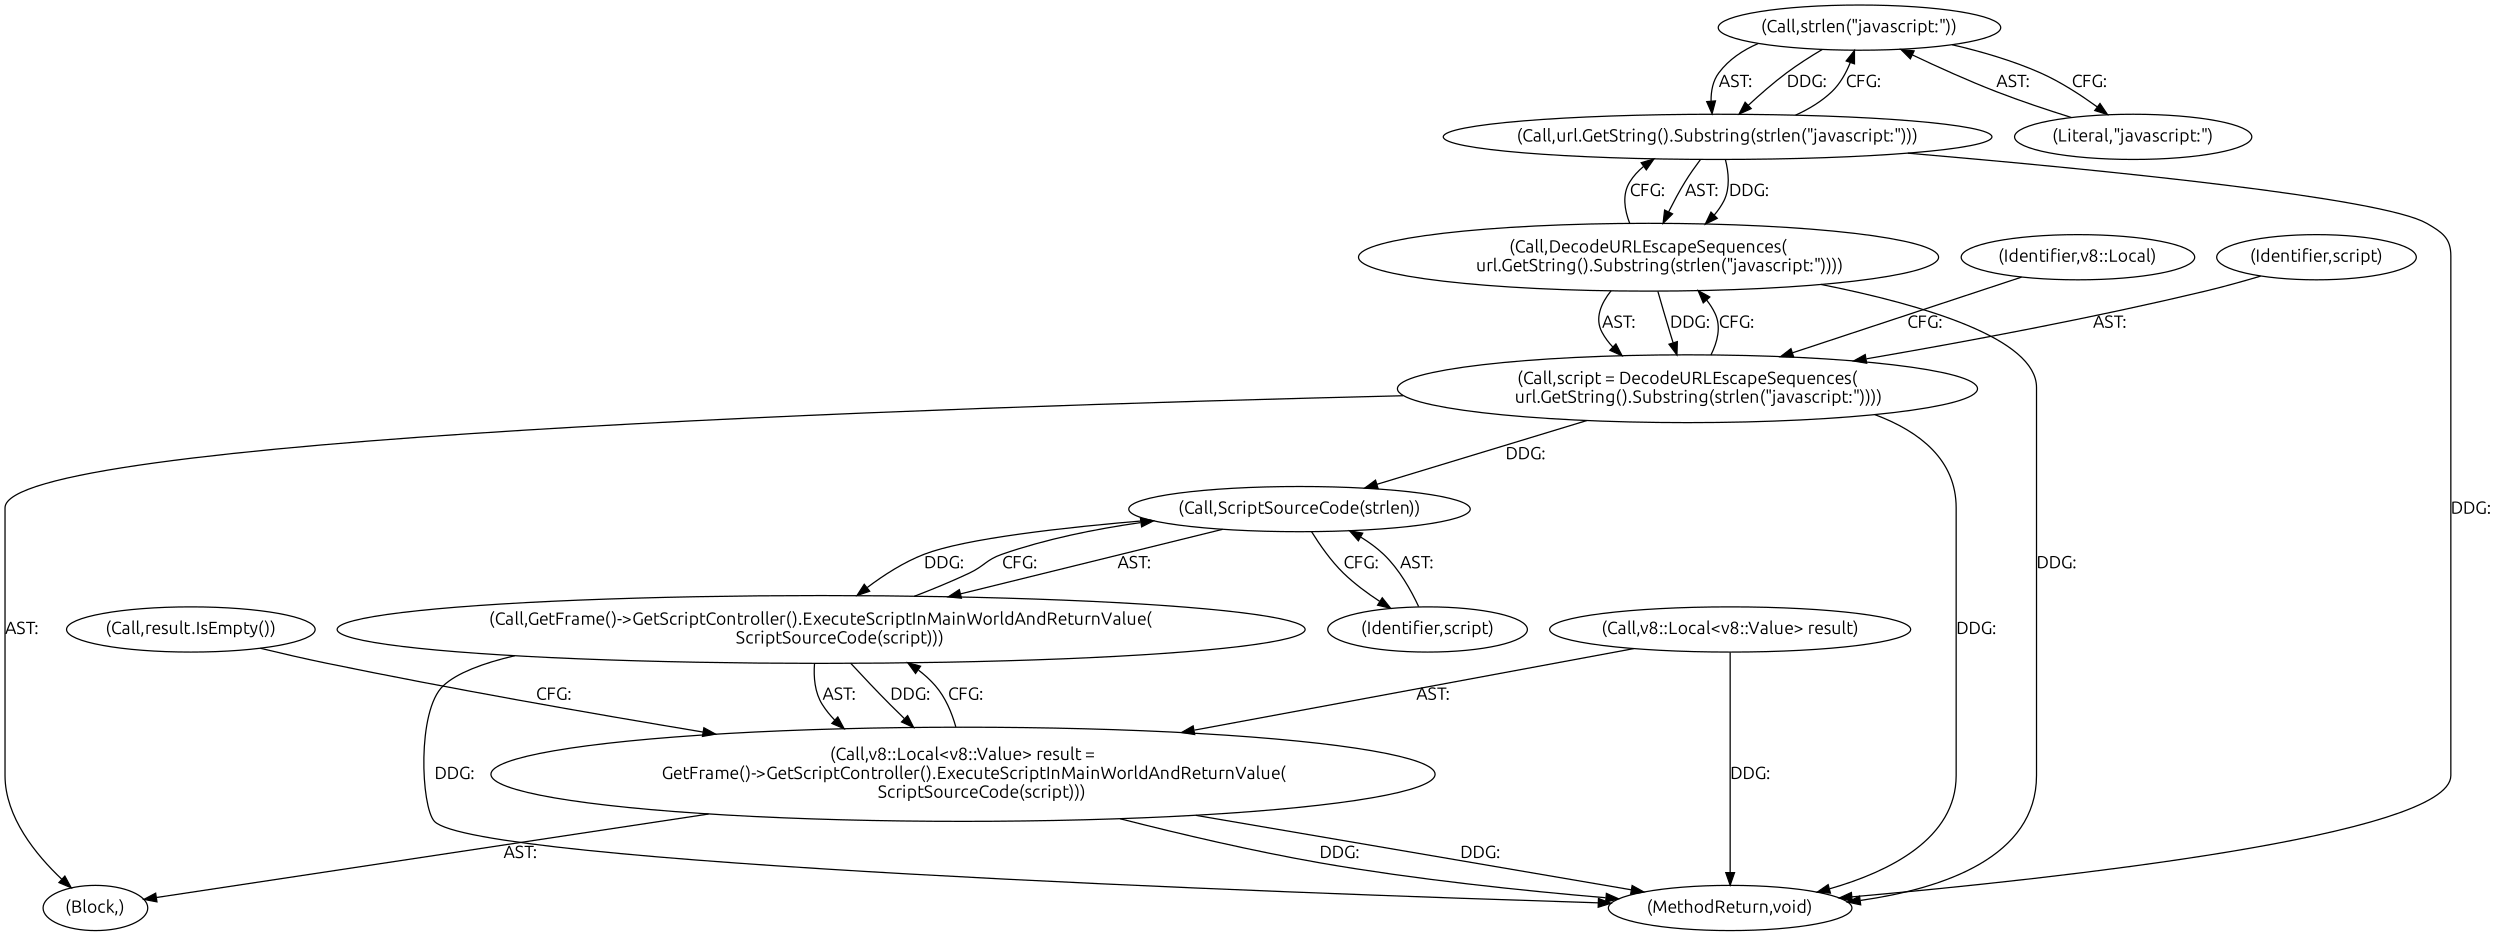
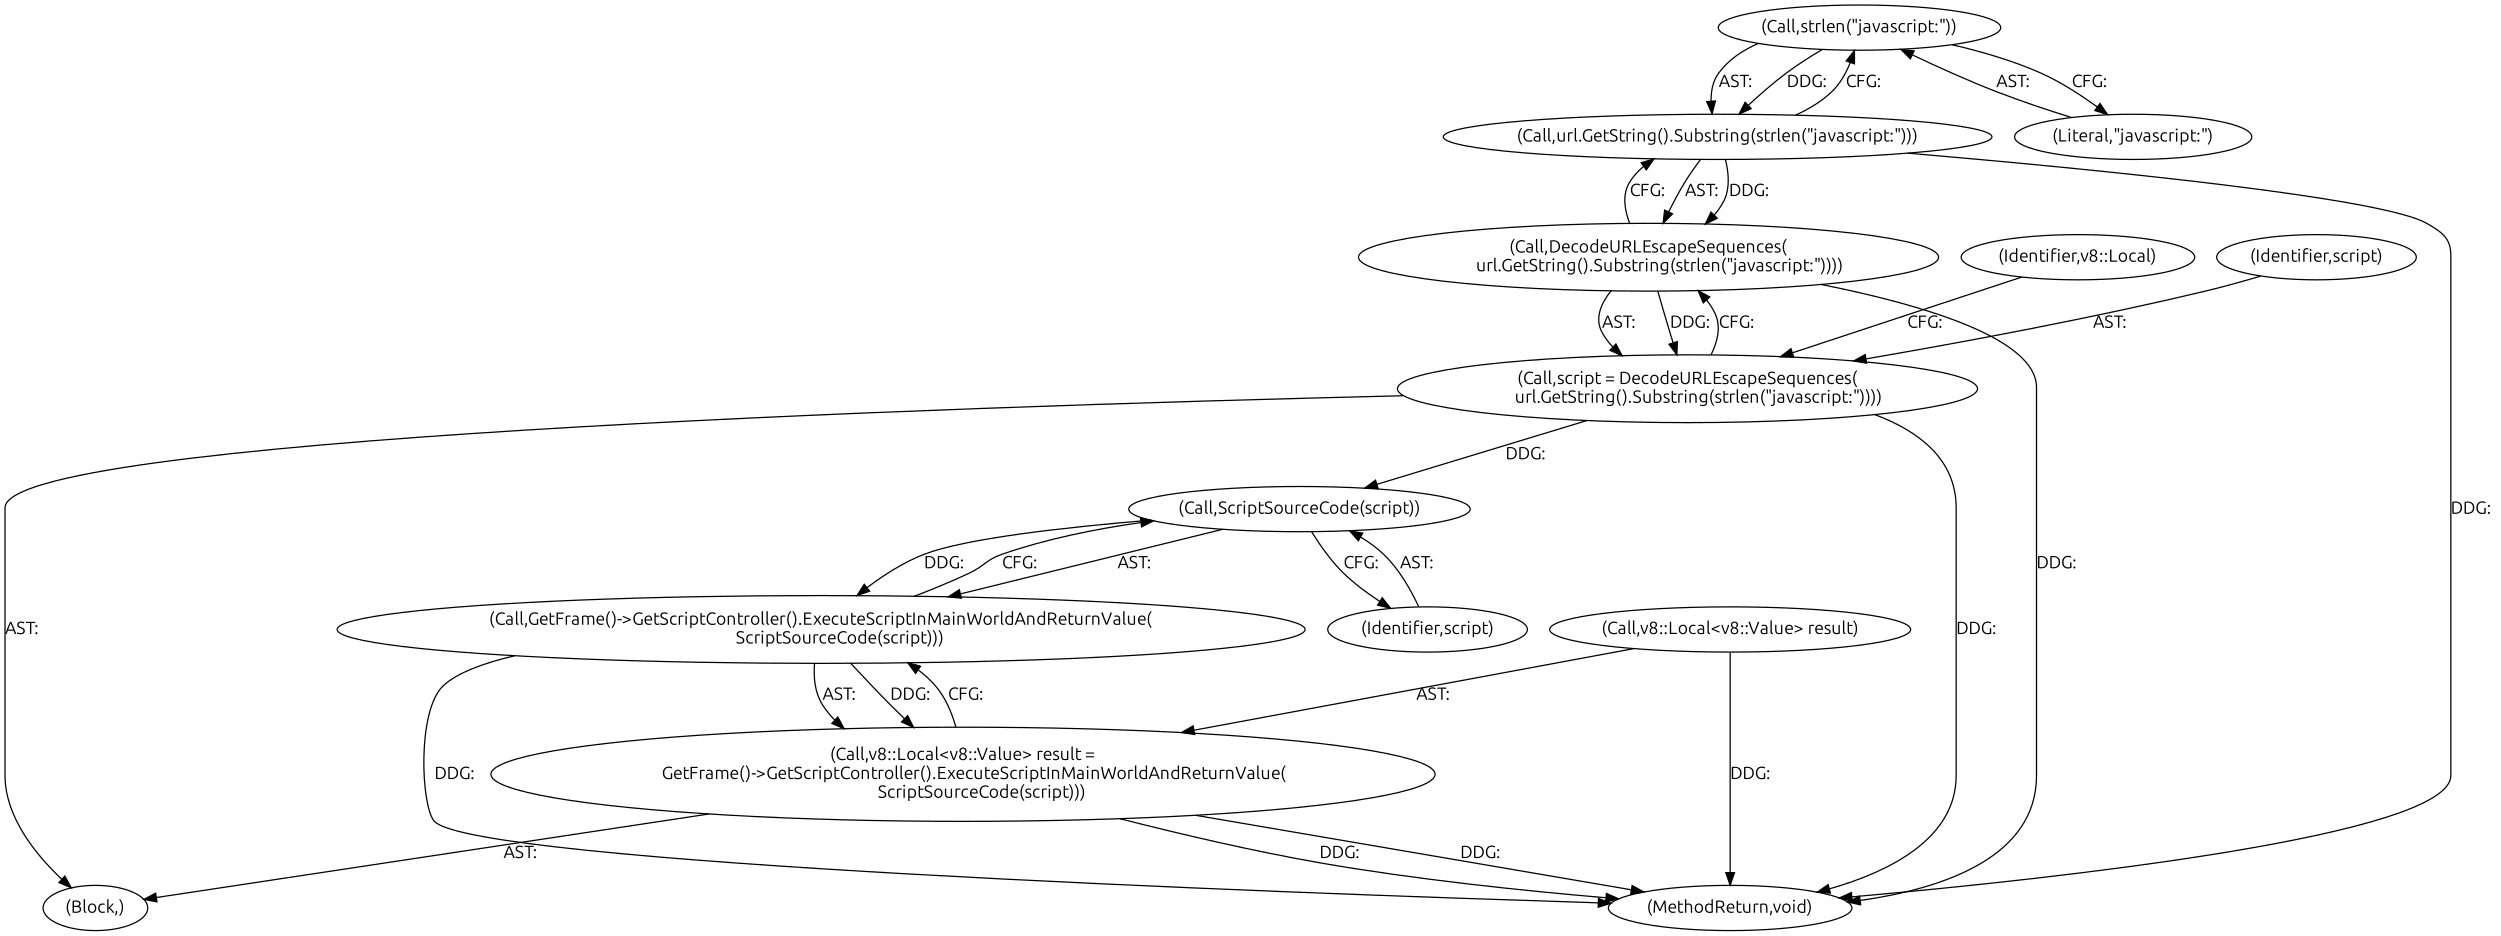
  digraph {
    fontname=Ubuntu
    node [fontname=Ubuntu]
    edge [fontname=Ubuntu]
    n1 [label="(Call,strlen(\"javascript:\"))"]
    n2 [label="(Call,url.GetString().Substring(strlen(\"javascript:\")))"]
    n3 [label="(Literal,\"javascript:\")"]
    n4 [label="(Call,DecodeURLEscapeSequences(\n      url.GetString().Substring(strlen(\"javascript:\"))))"]
    n5 [label="(MethodReturn,void)"]
    n6 [label="(Call,script = DecodeURLEscapeSequences(\n      url.GetString().Substring(strlen(\"javascript:\"))))"]
-   n7 [label="(Call,ScriptSourceCode(strlen))"]
+   n7 [label="(Call,ScriptSourceCode(script))"]
    n8 [label="(Block,)"]
    n9 [label="(Call,GetFrame()->GetScriptController().ExecuteScriptInMainWorldAndReturnValue(\n          ScriptSourceCode(script)))"]
    n10 [label="(Identifier,script)"]
    n11 [label="(Call,v8::Local<v8::Value> result =\n      GetFrame()->GetScriptController().ExecuteScriptInMainWorldAndReturnValue(\n          ScriptSourceCode(script)))"]
    n12 [label="(Identifier,script)"]
    n13 [label="(Identifier,v8::Local)"]
    n14 [label="(Call,v8::Local<v8::Value> result)"]
-   n15 [label="(Call,result.IsEmpty())"]
    n1 -> n2 [label="AST: "]
    n1 -> n2 [label="DDG: "]
    n1 -> n3 [label="CFG: "]
    n2 -> n1 [label="CFG: "]
    n2 -> n4 [label="AST: "]
    n2 -> n4 [label="DDG: "]
    n2 -> n5 [label="DDG: "]
    n3 -> n1 [label="AST: "]
    n4 -> n2 [label="CFG: "]
    n4 -> n5 [label="DDG: "]
    n4 -> n6 [label="AST: "]
    n4 -> n6 [label="DDG: "]
    n6 -> n4 [label="CFG: "]
    n6 -> n5 [label="DDG: "]
    n6 -> n7 [label="DDG: "]
    n6 -> n8 [label="AST: "]
    n7 -> n9 [label="AST: "]
    n7 -> n9 [label="DDG: "]
    n7 -> n10 [label="CFG: "]
    n9 -> n5 [label="DDG: "]
    n9 -> n7 [label="CFG: "]
    n9 -> n11 [label="AST: "]
    n9 -> n11 [label="DDG: "]
    n10 -> n7 [label="AST: "]
    n11 -> n5 [label="DDG: "]
    n11 -> n5 [label="DDG: "]
    n11 -> n8 [label="AST: "]
    n11 -> n9 [label="CFG: "]
    n12 -> n6 [label="AST: "]
    n13 -> n6 [label="CFG: "]
    n14 -> n5 [label="DDG: "]
    n14 -> n11 [label="AST: "]
-   n15 -> n11 [label="CFG: "]
  }
